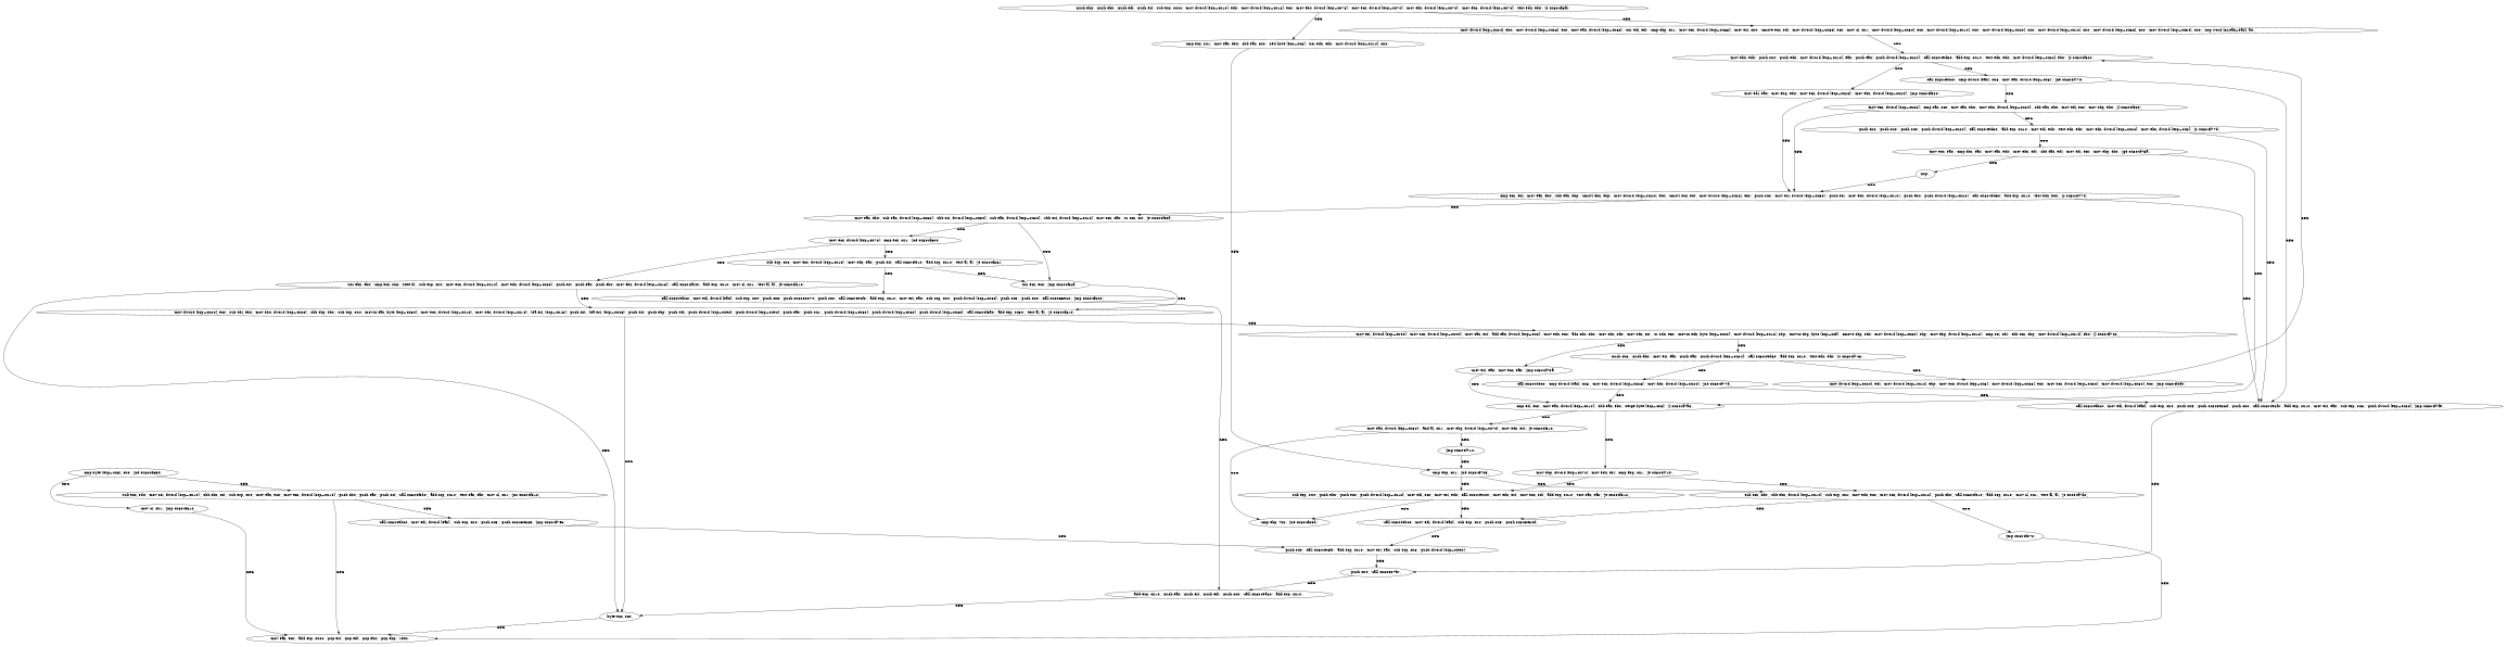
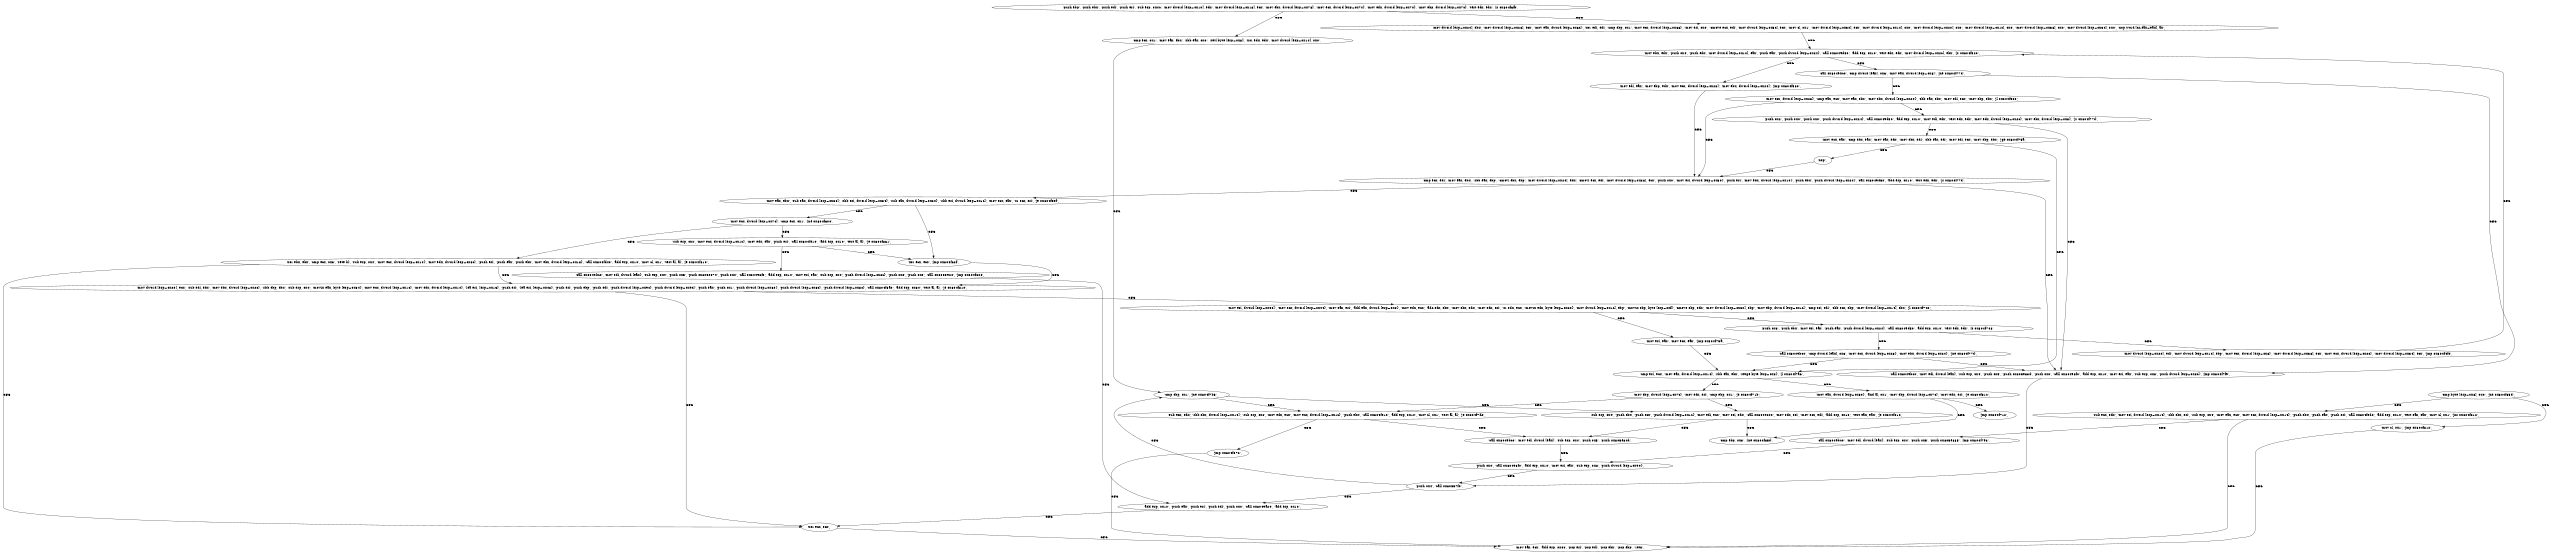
  digraph {
    n1 [label="'push ebp', 'push ebx', 'push edi', 'push esi', 'sub esp, 0x4c', 'mov dword [esp+0x10], edx', 'mov dword [esp+0x18], ecx', 'mov ebx, dword [esp+0x78]', 'mov ecx, dword [esp+0x74]', 'mov edx, dword [esp+0x70]', 'mov ebp, dword [esp+0x7c]', 'test edx, edx', 'js 0x804f6fb', "]
    n2 [label="'cmp ecx, 0x1', 'mov eax, ebx', 'sbb eax, 0x0', 'setl byte [esp+0x8]', 'xor edx, edx', 'mov dword [esp+0x14], 0x0', "]
    n3 [label="'mov dword [esp+0x24], ebx', 'mov dword [esp+0x28], ecx', 'mov eax, dword [esp+0x6c]', 'xor edi, edi', 'cmp ebp, 0x1', 'mov ecx, dword [esp+0x68]', 'mov esi, 0x0', 'cmove ecx, edi', 'mov dword [esp+0x3c], ecx', 'mov cl, 0x1', 'mov dword [esp+0x30], ecx', 'mov dword [esp+0x14], 0x0', 'mov dword [esp+0x20], 0x0', 'mov dword [esp+0x1c], 0x0', 'mov dword [esp+0x38], 0x0', 'mov dword [esp+0x34], 0x0', 'nop word [cs:eax+eax], ax', "]
    n4 [label="'cmp ebp, 0x1', 'jne 0x804f7b5', "]
    n5 [label="'mov ebx, edx', 'push 0x4', 'push edx', 'mov dword [esp+0x10], eax', 'push eax', 'push dword [esp+0x24]', 'call 0x8049d50', 'add esp, 0x10', 'test edx, edx', 'mov dword [esp+0x2c], ebx', 'js 0x804f520', "]
    n6 [label="'sub esp, 0x4', 'push ebx', 'push ecx', 'push dword [esp+0x1c]', 'mov edi, ecx', 'mov esi, edx', 'call 0x8049c40', 'mov edx, esi', 'mov ecx, edi', 'add esp, 0x10', 'test eax, eax', 'je 0x804f81c', "]
    n7 [label="'sub ecx, edx', 'sbb ebx, dword [esp+0x14]', 'sub esp, 0xc', 'mov edx, ecx', 'mov ecx, dword [esp+0x1c]', 'push ebx', 'call 0x804fe10', 'add esp, 0x10', 'mov cl, 0x1', 'test al, al', 'je 0x804f7d2', "]
    n8 [label="'call 0x8049bc0', 'cmp dword [eax], 0x6', 'mov eax, dword [esp+0x8]', 'jne 0x804f77d', "]
    n9 [label="'mov edi, eax', 'mov ebp, edx', 'mov ecx, dword [esp+0x28]', 'mov ebx, dword [esp+0x24]', 'jmp 0x804f580', "]
-   n10 [label="'cmp ebp, 7x3', 'jne 0x804f85d',"]
+   n10 [label="'cmp ebp, 0x3', 'jne 0x804f85d', "]
    n11 [label="'call 0x8049bc0', 'mov edi, dword [eax]', 'sub esp, 0x4', 'push 0x5', 'push 0x805e84d', "]
    n12 [label="'jmp 0x804f872',"]
    n13 [label="'call 0x8049bc0', 'mov edi, dword [eax]', 'sub esp, 0x4', 'push 0x5', 'push 0x805e83d', 'push 0x0', 'call 0x80498f0', 'add esp, 0x10', 'mov esi, eax', 'sub esp, 0x8', 'push dword [esp+0x8c]', 'jmp 0x804f7f9', "]
    n14 [label="'mov ecx, dword [esp+0x28]', 'cmp eax, ecx', 'mov eax, ebx', 'mov ebx, dword [esp+0x24]', 'sbb eax, ebx', 'mov edi, ecx', 'mov ebp, ebx', 'jl 0x804f580', "]
    n15 [label="'cmp ecx, edi', 'mov eax, ebx', 'sbb eax, ebp', 'cmovl ebx, ebp', 'mov dword [esp+0x24], ebx', 'cmovl ecx, edi', 'mov dword [esp+0x28], ecx', 'push 0x0', 'mov esi, dword [esp+0x30]', 'push esi', 'mov ebx, dword [esp+0x10]', 'push ebx', 'push dword [esp+0x24]', 'call 0x8049d50', 'add esp, 0x10', 'test edx, edx', 'js 0x804f77d', "]
    n16 [label="'push 0x0', 'call 0x80498f0', 'add esp, 0x10', 'mov esi, eax', 'sub esp, 0x8', 'push dword [esp+0x90]', "]
    n17 [label="'mov cl, 0x1', 'jmp 0x804f812', "]
    n18 [label="'mov eax, ecx', 'add esp, 0x4c', 'pop esi', 'pop edi', 'pop ebx', 'pop ebp', 'retn', "]
    n19 [label="'cmp byte [esp+0x8], 0x0', 'jne 0x804f85d', "]
    n20 [label="'sub ecx, edx', 'mov esi, dword [esp+0x14]', 'sbb ebx, esi', 'sub esp, 0x4', 'mov eax, ecx', 'mov ecx, dword [esp+0x14]', 'push ebx', 'push eax', 'push esi', 'call 0x804fed0', 'add esp, 0x10', 'test eax, eax', 'mov cl, 0x1', 'jns 0x804f812', "]
    n21 [label="'push 0x4', 'call 0x80557f0', "]
    n22 [label="'push 0x2', 'push 0x0', 'push 0x0', 'push dword [esp+0x24]', 'call 0x8049d50', 'add esp, 0x10', 'mov edi, edx', 'test edx, edx', 'mov edx, dword [esp+0x2c]', 'mov ebx, dword [esp+0x8]', 'js 0x804f77d', "]
    n23 [label="'add esp, 0x10', 'push eax', 'push esi', 'push edi', 'push 0x0', 'call 0x8049a20', 'add esp, 0x10', "]
    n24 [label="'mov eax, ebx', 'sub eax, dword [esp+0x38]', 'sbb esi, dword [esp+0x34]', 'sub eax, dword [esp+0x20]', 'sbb esi, dword [esp+0x1c]', 'mov ecx, eax', 'or ecx, esi', 'je 0x804f5ef', "]
    n25 [label="'mov ecx, eax', 'cmp ebx, eax', 'mov eax, edx', 'mov ebx, edi', 'sbb eax, edi', 'mov edi, ecx', 'mov ebp, ebx', 'jge 0x804f75a', "]
    n26 [label="'xor ecx, ecx', 'jmp 0x804f62f', "]
    n27 [label="'mov ecx, dword [esp+0x7c]', 'cmp ecx, 0x1', 'jne 0x804f600', "]
    n28 [label="'call 0x8049bc0', 'mov edi, dword [eax]', 'sub esp, 0x4', 'push 0x5', 'push 0x805e885', 'jmp 0x804f7e3', "]
-   n29 [label="'byte ecx, ecx',"]
+   n29 [label="'xor ecx, ecx', "]
    n30 [label="'cmp esi, ecx', 'mov eax, dword [esp+0x14]', 'sbb eax, ebx', 'setge byte [esp+0x8]', 'jl 0x804f7a6', "]
    n31 [label="'nop', "]
    n32 [label="'mov dword [esp+0x20], ecx', 'sub edi, ebx', 'mov ebx, dword [esp+0x2c]', 'sbb ebp, ebx', 'sub esp, 0x4', 'movzx eax, byte [esp+0x84]', 'mov ecx, dword [esp+0x1c]', 'mov edx, dword [esp+0x14]', 'lea esi, [esp+0x13]', 'push esi', 'lea esi, [esp+0x48]', 'push esi', 'push ebp', 'push edi', 'push dword [esp+0x9c]', 'push dword [esp+0x9c]', 'push eax', 'push 0x1', 'push dword [esp+0x60]', 'push dword [esp+0x8c]', 'push dword [esp+0x8c]', 'call 0x804f8a0', 'add esp, 0x30', 'test al, al', 'je 0x804f810', "]
    n33 [label="'xor ebx, ebx', 'cmp ecx, 0x3', 'sete bl', 'sub esp, 0x4', 'mov ecx, dword [esp+0x14]', 'mov edx, dword [esp+0x8c]', 'push esi', 'push eax', 'push ebx', 'mov ebx, dword [esp+0x18]', 'call 0x804fd40', 'add esp, 0x10', 'mov cl, 0x1', 'test al, al', 'je 0x804f810', "]
    n34 [label="'sub esp, 0xc', 'mov ecx, dword [esp+0x1c]', 'mov edx, eax', 'push esi', 'call 0x804fe10', 'add esp, 0x10', 'test al, al', 'je 0x804f861', "]
    n35 [label="'mov ebp, dword [esp+0x7c]', 'mov edx, esi', 'cmp ebp, 0x1', 'je 0x804f71b', "]
    n36 [label="'mov eax, dword [esp+0x30]', 'and al, 0x1', 'mov ebp, dword [esp+0x7c]', 'mov edx, esi', 'je 0x804f81c', "]
    n37 [label="'mov esi, dword [esp+0x40]', 'mov ecx, dword [esp+0x44]', 'mov eax, esi', 'add eax, dword [esp+0x8]', 'mov edx, ecx', 'adc edx, ebx', 'mov ebx, edx', 'mov edx, esi', 'or edx, ecx', 'movzx edx, byte [esp+0x20]', 'mov dword [esp+0x1c], ebp', 'movzx ebp, byte [esp+0xf]', 'cmove ebp, edx', 'mov dword [esp+0x30], ebp', 'mov ebp, dword [esp+0x1c]', 'cmp esi, edi', 'sbb ecx, ebp', 'mov dword [esp+0x14], ebx', 'jl 0x804f742', "]
    n38 [label="'call 0x8049bc0', 'mov edi, dword [eax]', 'sub esp, 0x4', 'push 0x5', 'push 0x805e874', 'push 0x0', 'call 0x80498f0', 'add esp, 0x10', 'mov esi, eax', 'sub esp, 0x4', 'push dword [esp+0x8c]', 'push 0x3', 'push 0x0', 'call 0x8055920', 'jmp 0x804f800', "]
    n39 [label="'jmp 0x804f712', "]
    n40 [label="'mov esi, eax', 'mov ecx, eax', 'jmp 0x804f75a', "]
    n41 [label="'push 0x3', 'push ebx', 'mov esi, eax', 'push eax', 'push dword [esp+0x24]', 'call 0x8049d50', 'add esp, 0x10', 'test edx, edx', 'js 0x804f748', "]
    n42 [label="'call 0x8049bc0', 'cmp dword [eax], 0x6', 'mov ecx, dword [esp+0x28]', 'mov ebx, dword [esp+0x24]', 'jne 0x804f77d', "]
    n43 [label="'mov dword [esp+0x20], edi', 'mov dword [esp+0x1c], ebp', 'mov ecx, dword [esp+0x8]', 'mov dword [esp+0x38], ecx', 'mov ecx, dword [esp+0x2c]', 'mov dword [esp+0x34], ecx', 'jmp 0x804f4f0', "]
    n1 -> n2 [label=CFG]
    n1 -> n3 [label=CFG]
    n2 -> n4 [label=CFG]
    n3 -> n5 [label=CFG]
    n4 -> n6 [label=CFG]
    n4 -> n7 [label=CFG]
    n5 -> n8 [label=CFG]
    n5 -> n9 [label=CFG]
    n6 -> n10 [label=CFG]
    n6 -> n11 [label=CFG]
    n7 -> n11 [label=CFG]
    n7 -> n12 [label=CFG]
    n8 -> n13 [label=CFG]
    n8 -> n14 [label=CFG]
    n9 -> n15 [label=CFG]
    n11 -> n16 [label=CFG]
    n12 -> n18 [label=CFG]
    n13 -> n21 [label=CFG]
    n14 -> n15 [label=CFG]
    n14 -> n22 [label=CFG]
    n15 -> n13 [label=CFG]
    n15 -> n24 [label=CFG]
    n16 -> n21 [label=CFG]
    n17 -> n18 [label=CFG]
    n19 -> n17 [label=CFG]
    n19 -> n20 [label=CFG]
    n20 -> n18 [label=CFG]
    n20 -> n28 [label=CFG]
    n21 -> n23 [label=CFG]
    n22 -> n13 [label=CFG]
    n22 -> n25 [label=CFG]
    n23 -> n29 [label=CFG]
    n24 -> n26 [label=CFG]
    n24 -> n27 [label=CFG]
    n25 -> n30 [label=CFG]
    n25 -> n31 [label=CFG]
    n26 -> n32 [label=CFG]
    n27 -> n33 [label=CFG]
    n27 -> n34 [label=CFG]
    n28 -> n16 [label=CFG]
    n29 -> n18 [label=CFG]
    n30 -> n35 [label=CFG]
    n30 -> n36 [label=CFG]
    n31 -> n15 [label=CFG]
    n32 -> n29 [label=CFG]
    n32 -> n37 [label=CFG]
    n33 -> n29 [label=CFG]
    n33 -> n32 [label=CFG]
    n34 -> n26 [label=CFG]
    n34 -> n38 [label=CFG]
    n35 -> n6 [label=CFG]
    n35 -> n7 [label=CFG]
    n36 -> n10 [label=CFG]
    n36 -> n39 [label=CFG]
    n37 -> n40 [label=CFG]
    n37 -> n41 [label=CFG]
    n38 -> n23 [label=CFG]
-   n39 -> n4 [label=CFG]
+   n21 -> n4 [label=CFG]
    n40 -> n30 [label=CFG]
    n41 -> n42 [label=CFG]
    n41 -> n43 [label=CFG]
    n42 -> n13 [label=CFG]
    n42 -> n30 [label=CFG]
    n43 -> n5 [label=CFG]
  }
